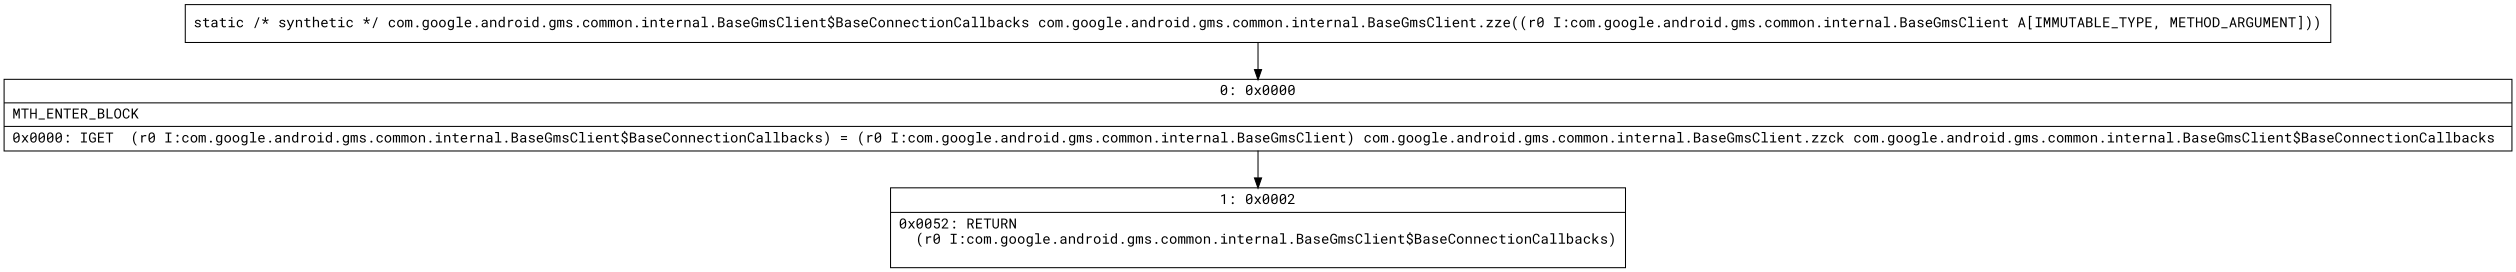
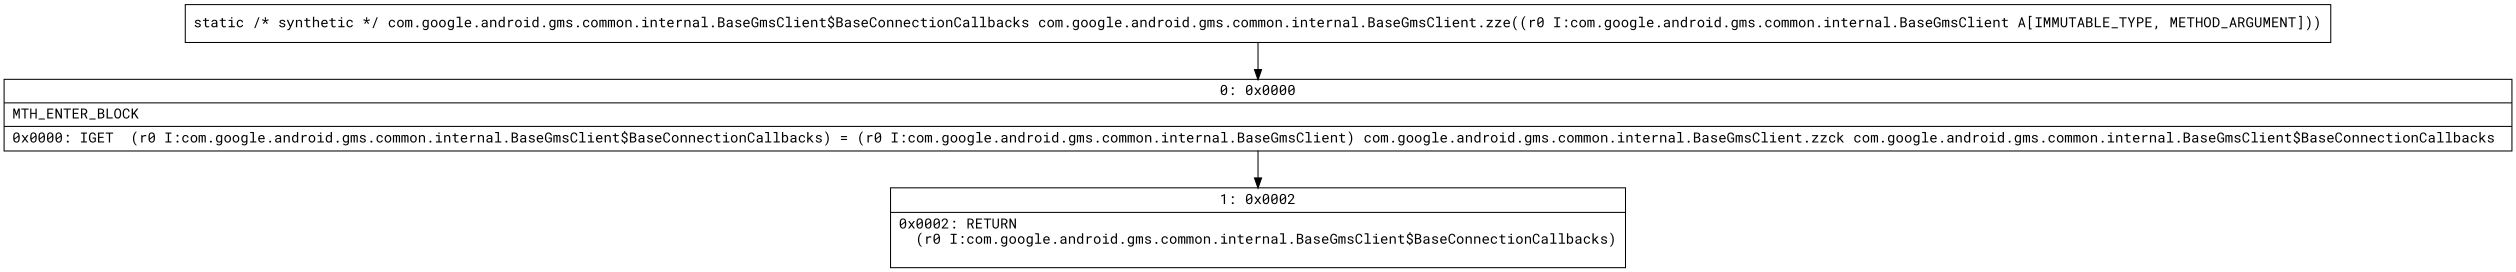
  digraph {
    fontname="Roboto Mono"
    node [shape=record fontname="Roboto Mono"]
    edge [fontname="Roboto Mono"]
    n1 [label="{0\:\ 0x0000|MTH_ENTER_BLOCK\l|0x0000: IGET  (r0 I:com.google.android.gms.common.internal.BaseGmsClient$BaseConnectionCallbacks) = (r0 I:com.google.android.gms.common.internal.BaseGmsClient) com.google.android.gms.common.internal.BaseGmsClient.zzck com.google.android.gms.common.internal.BaseGmsClient$BaseConnectionCallbacks \l}"]
-   n2 [label="{1\:\ 0x0002|0x0052: RETURN  \l  (r0 I:com.google.android.gms.common.internal.BaseGmsClient$BaseConnectionCallbacks)\l \l}"]
+   n2 [label="{1\:\ 0x0002|0x0002: RETURN  \l  (r0 I:com.google.android.gms.common.internal.BaseGmsClient$BaseConnectionCallbacks)\l \l}"]
    n3 [label="{static \/* synthetic *\/ com.google.android.gms.common.internal.BaseGmsClient$BaseConnectionCallbacks com.google.android.gms.common.internal.BaseGmsClient.zze((r0 I:com.google.android.gms.common.internal.BaseGmsClient A[IMMUTABLE_TYPE, METHOD_ARGUMENT])) }"]
    n1 -> n2
    n3 -> n1
  }
